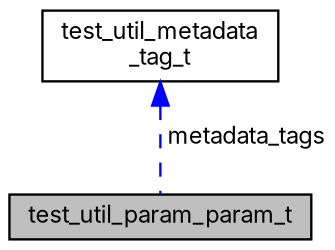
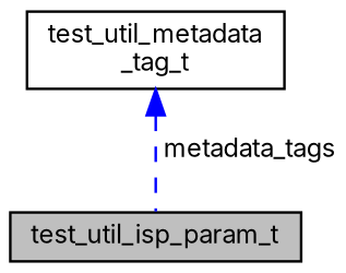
  digraph {
    fontname=Inter
    node [color=black fontname=Inter fontsize=10 shape=record style=filled]
-   n1 [fillcolor=grey75 fontcolor=black height=0.2 label=test_util_param_param_t width=0.4]
+   n1 [fillcolor=grey75 fontcolor=black height=0.2 label=test_util_isp_param_t width=0.4]
    n2 [fillcolor=white height=0.2 label="test_util_metadata\l_tag_t" width=0.4]
    n2 -> n1 [color=blue dir=back fontname=Inter fontsize=10 label=" metadata_tags" labelfontname=Helvetica labelfontsize=10 style=dashed]
  }
